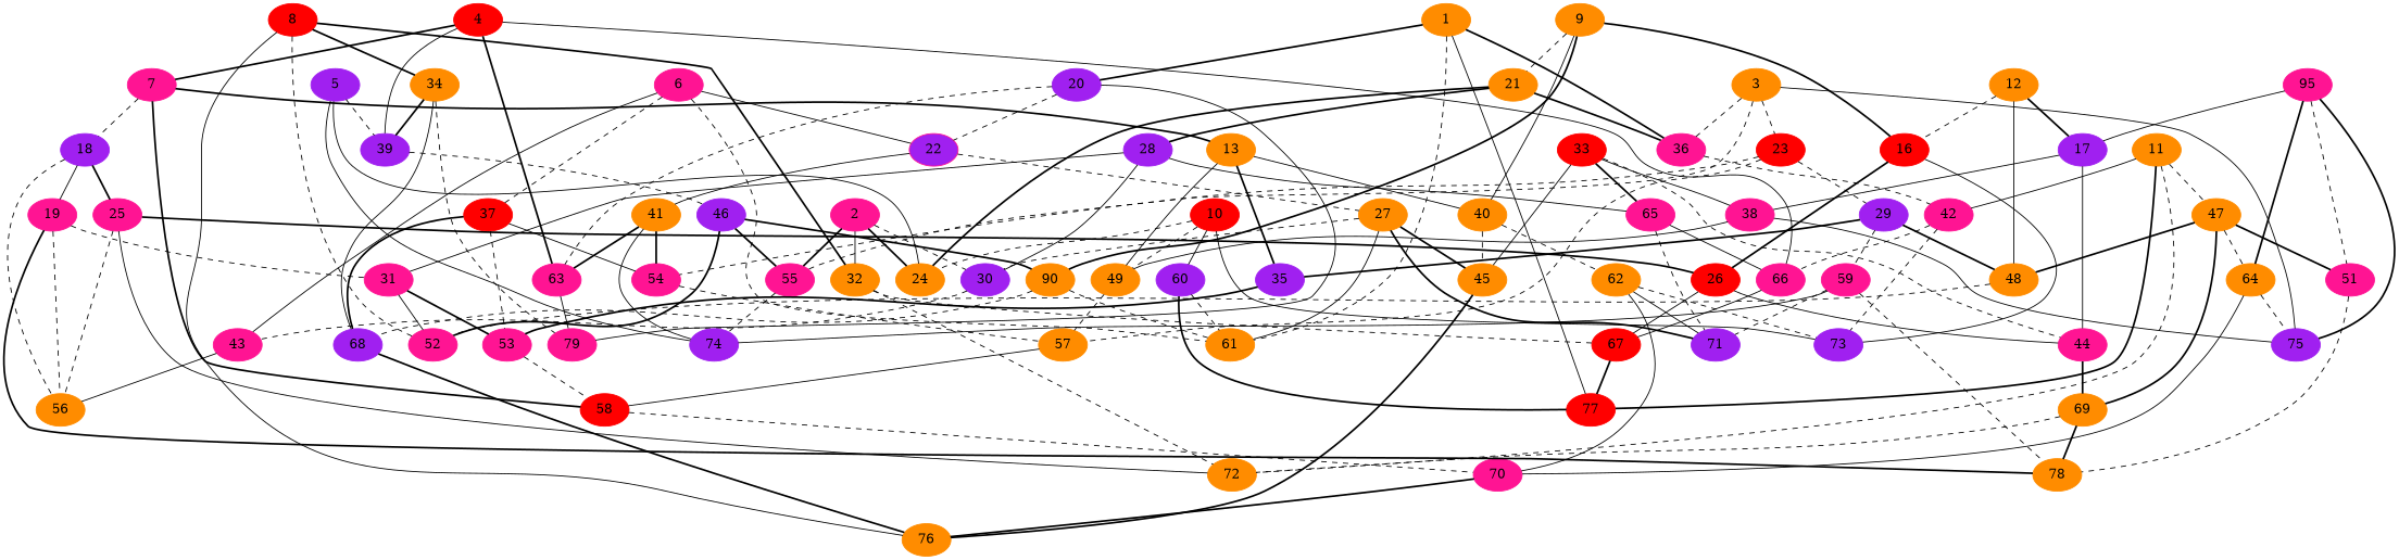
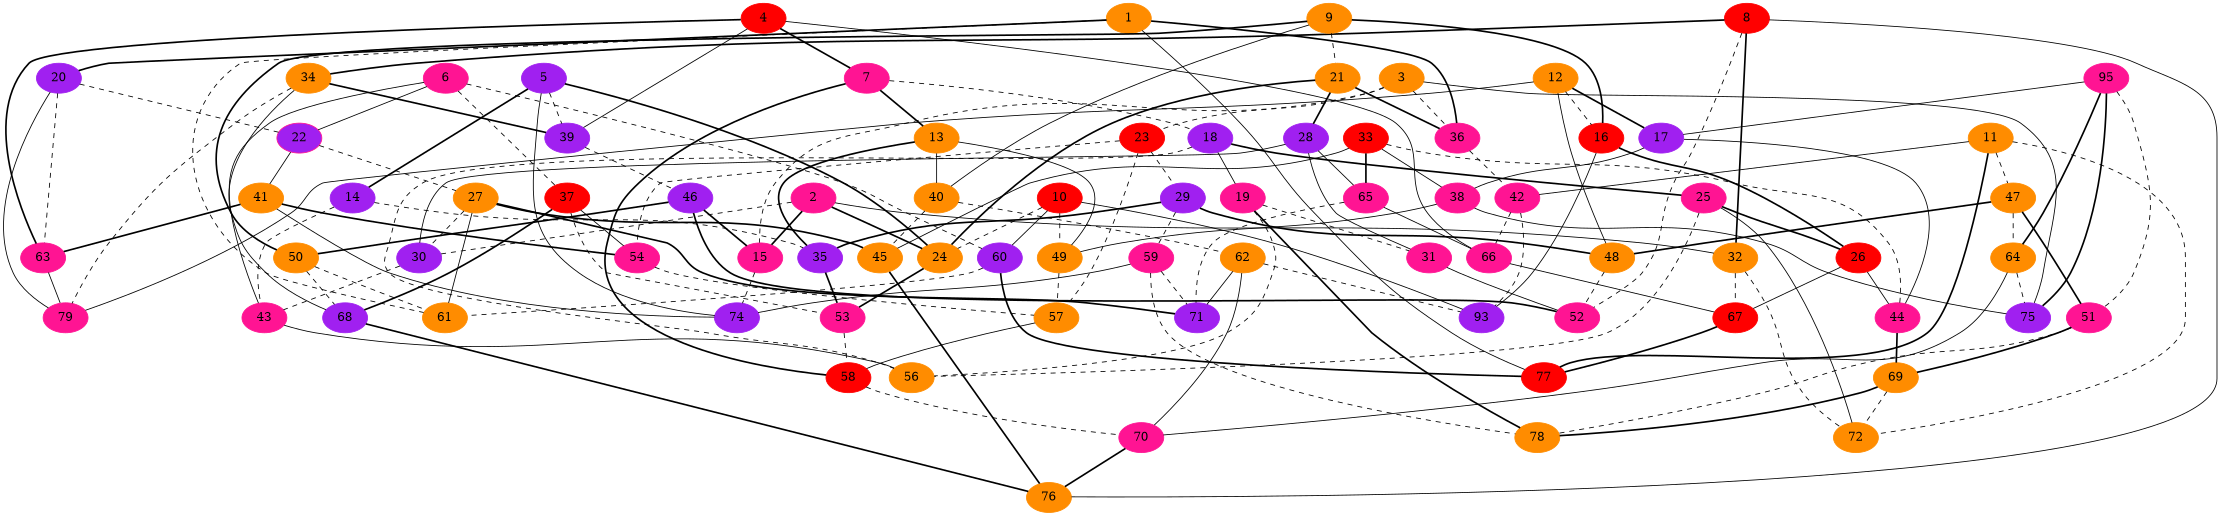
  graph {
    node [color=darkorange style=filled]
    edge [style=dashed]
    20 [color=purple]
    1
    36 [color=deeppink]
    61
    77 [color=red]
    63 [color=deeppink]
    22 [color=deeppink fillcolor=purple]
    79 [color=deeppink]
    42 [color=deeppink]
    2 [color=deeppink]
    24
    30 [color=purple]
    32
-   55 [color=deeppink]
+   55 [color=deeppink label=15]
    43 [color=deeppink]
    72
    67 [color=red]
    74 [color=purple]
    3
    23 [color=red]
    75 [color=purple]
    29 [color=purple]
    54 [color=deeppink]
    57
    4 [color=red]
    7 [color=deeppink]
    39 [color=purple]
    66 [color=deeppink]
    13
    18 [color=purple]
    58 [color=red]
    46 [color=purple]
    5 [color=purple]
+   14 [color=purple]
    35 [color=purple]
    6 [color=deeppink]
    37 [color=red]
    60 [color=purple]
    27
    41
    53 [color=deeppink]
    68 [color=purple]
    56
    40
    49
    19 [color=deeppink]
    25 [color=deeppink]
    70 [color=deeppink]
    8 [color=red]
    34
    52 [color=deeppink]
    76
    16 [color=red]
    9
    21
-   50 [label=90]
-   73 [color=purple]
+   50
+   73 [color=purple label=93]
    26 [color=red]
    28 [color=purple]
    45
    62
    10 [color=red]
    11
    47
    48
    51 [color=deeppink]
    64
    12
    17 [color=purple]
    38 [color=deeppink]
    44 [color=deeppink]
    n72 [color=deeppink label=95]
    78
    69
    31 [color=deeppink]
    65 [color=deeppink]
    71 [color=purple]
    59 [color=deeppink]
    33 [color=red]
    20 -- 63
    20 -- 22
    20 -- 79 [style=solid]
    1 -- 20 [style=bold]
    1 -- 36 [style=bold]
    1 -- 61
    1 -- 77 [style=solid]
    36 -- 42
    63 -- 79 [style=solid]
    22 -- 27
    22 -- 41 [style=solid]
    42 -- 66
    42 -- 73
    2 -- 24 [style=bold]
    2 -- 30
    2 -- 32 [style=solid]
    2 -- 55 [style=bold]
    30 -- 43
    32 -- 72
    32 -- 67
    55 -- 74
    43 -- 56 [style=solid]
    67 -- 77 [style=bold]
    3 -- 36
    3 -- 55
    3 -- 23
    3 -- 75 [style=solid]
    23 -- 29
    23 -- 54
    23 -- 57
    29 -- 35 [style=bold]
    29 -- 48 [style=bold]
    29 -- 59
    54 -- 57
    57 -- 58 [style=solid]
    4 -- 63 [style=bold]
    4 -- 7 [style=bold]
    4 -- 39 [style=solid]
    4 -- 66 [style=solid]
    7 -- 13 [style=bold]
    7 -- 18
    7 -- 58 [style=bold]
    39 -- 46
    66 -- 67 [style=solid]
    13 -- 35 [style=bold]
    13 -- 40 [style=solid]
    13 -- 49 [style=solid]
    18 -- 56
    18 -- 19 [style=solid]
    18 -- 25 [style=bold]
    58 -- 70
    46 -- 55 [style=bold]
    46 -- 52 [style=bold]
    46 -- 50 [style=bold]
-   5 -- 24 [style=solid]
+   5 -- 24 [style=bold]
    5 -- 74 [style=solid]
    5 -- 39
+   5 -- 14 [style=bold]
+   14 -- 43
+   14 -- 35
    35 -- 53 [style=bold]
    6 -- 22 [style=solid]
    6 -- 43 [style=solid]
    6 -- 37
-   6 -- 61
+   6 -- 60
    37 -- 54 [style=solid]
    37 -- 53
    37 -- 68 [style=bold]
    60 -- 61
    60 -- 77 [style=bold]
    27 -- 61 [style=solid]
    27 -- 30
    27 -- 45 [style=bold]
    27 -- 71 [style=bold]
    41 -- 63 [style=bold]
    41 -- 74 [style=solid]
    41 -- 54 [style=bold]
    53 -- 58
    68 -- 76 [style=bold]
    40 -- 45
    40 -- 62
    49 -- 57
    19 -- 56
    19 -- 78 [style=bold]
    19 -- 31
    25 -- 72 [style=solid]
    25 -- 56
    25 -- 26 [style=bold]
    70 -- 76 [style=bold]
    8 -- 32 [style=bold]
    8 -- 34 [style=bold]
    8 -- 52
    8 -- 76 [style=solid]
    34 -- 79
    34 -- 39 [style=bold]
    34 -- 68 [style=solid]
    16 -- 73 [style=solid]
    16 -- 26 [style=bold]
    9 -- 40 [style=solid]
    9 -- 16 [style=bold]
    9 -- 21
    9 -- 50 [style=bold]
    21 -- 36 [style=bold]
    21 -- 24 [style=bold]
    21 -- 28 [style=bold]
    50 -- 61
    50 -- 68
    26 -- 67 [style=solid]
    26 -- 44 [style=solid]
    28 -- 30 [style=solid]
    28 -- 31 [style=solid]
    28 -- 65 [style=solid]
    45 -- 76 [style=bold]
    62 -- 70 [style=solid]
    62 -- 73
    62 -- 71 [style=solid]
    10 -- 24
    10 -- 60 [style=solid]
    10 -- 49
    10 -- 73 [style=solid]
    11 -- 77 [style=bold]
    11 -- 42 [style=solid]
    11 -- 72
    11 -- 47
    47 -- 48 [style=bold]
    47 -- 51 [style=bold]
    47 -- 64
    48 -- 52
    51 -- 78
-   47 -- 69 [style=bold]
+   51 -- 69 [style=bold]
    64 -- 75
    64 -- 70 [style=solid]
+   12 -- 79 [style=solid]
    12 -- 16
    12 -- 48 [style=solid]
    12 -- 17 [style=bold]
    17 -- 38 [style=solid]
    17 -- 44 [style=solid]
    38 -- 75 [style=solid]
    38 -- 49 [style=solid]
    44 -- 69 [style=bold]
    n72 -- 75 [style=bold]
    n72 -- 51
    n72 -- 64 [style=bold]
    n72 -- 17 [style=solid]
    69 -- 72
    69 -- 78 [style=bold]
-   31 -- 53 [style=bold]
+   24 -- 53 [style=bold]
    31 -- 52 [style=solid]
    65 -- 66 [style=solid]
    65 -- 71
    59 -- 74 [style=solid]
    59 -- 78
    59 -- 71
    33 -- 45 [style=solid]
    33 -- 38 [style=solid]
    33 -- 44
    33 -- 65 [style=bold]
  }
